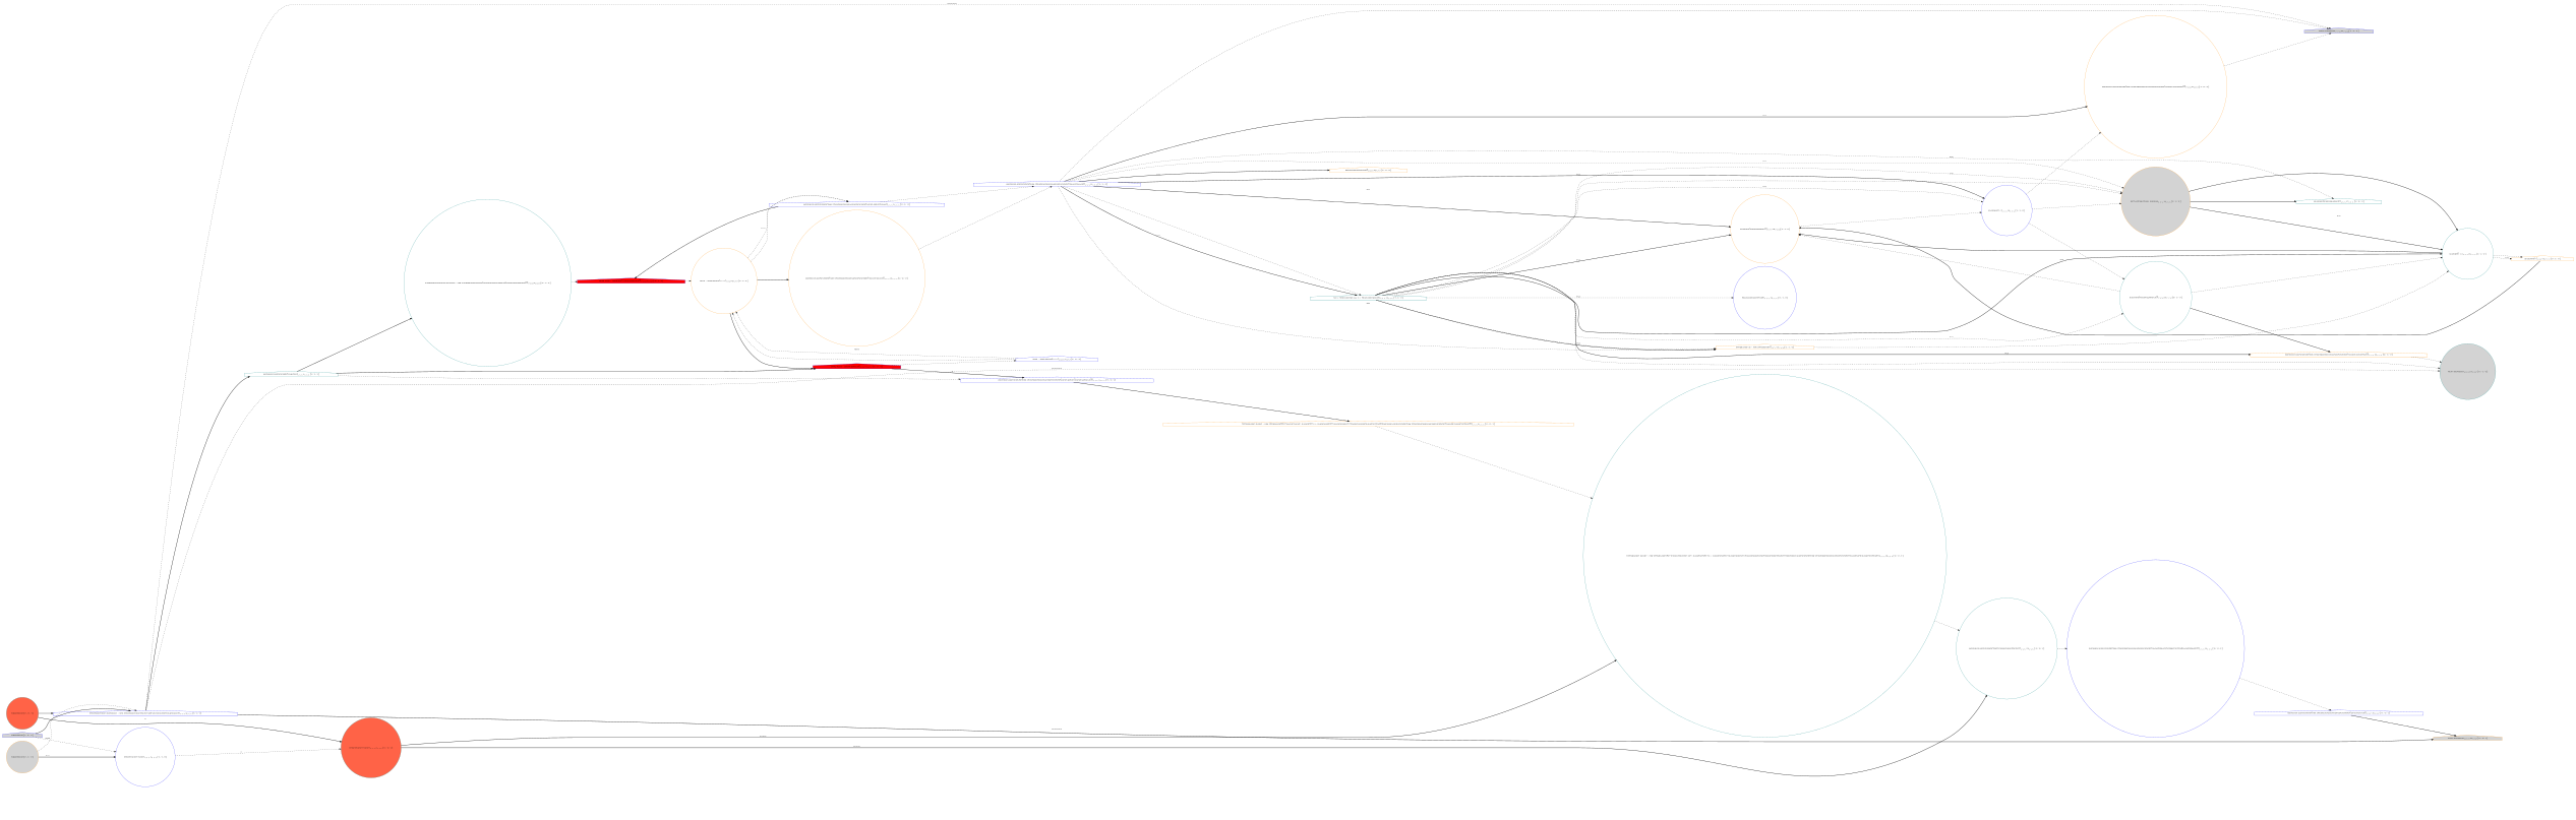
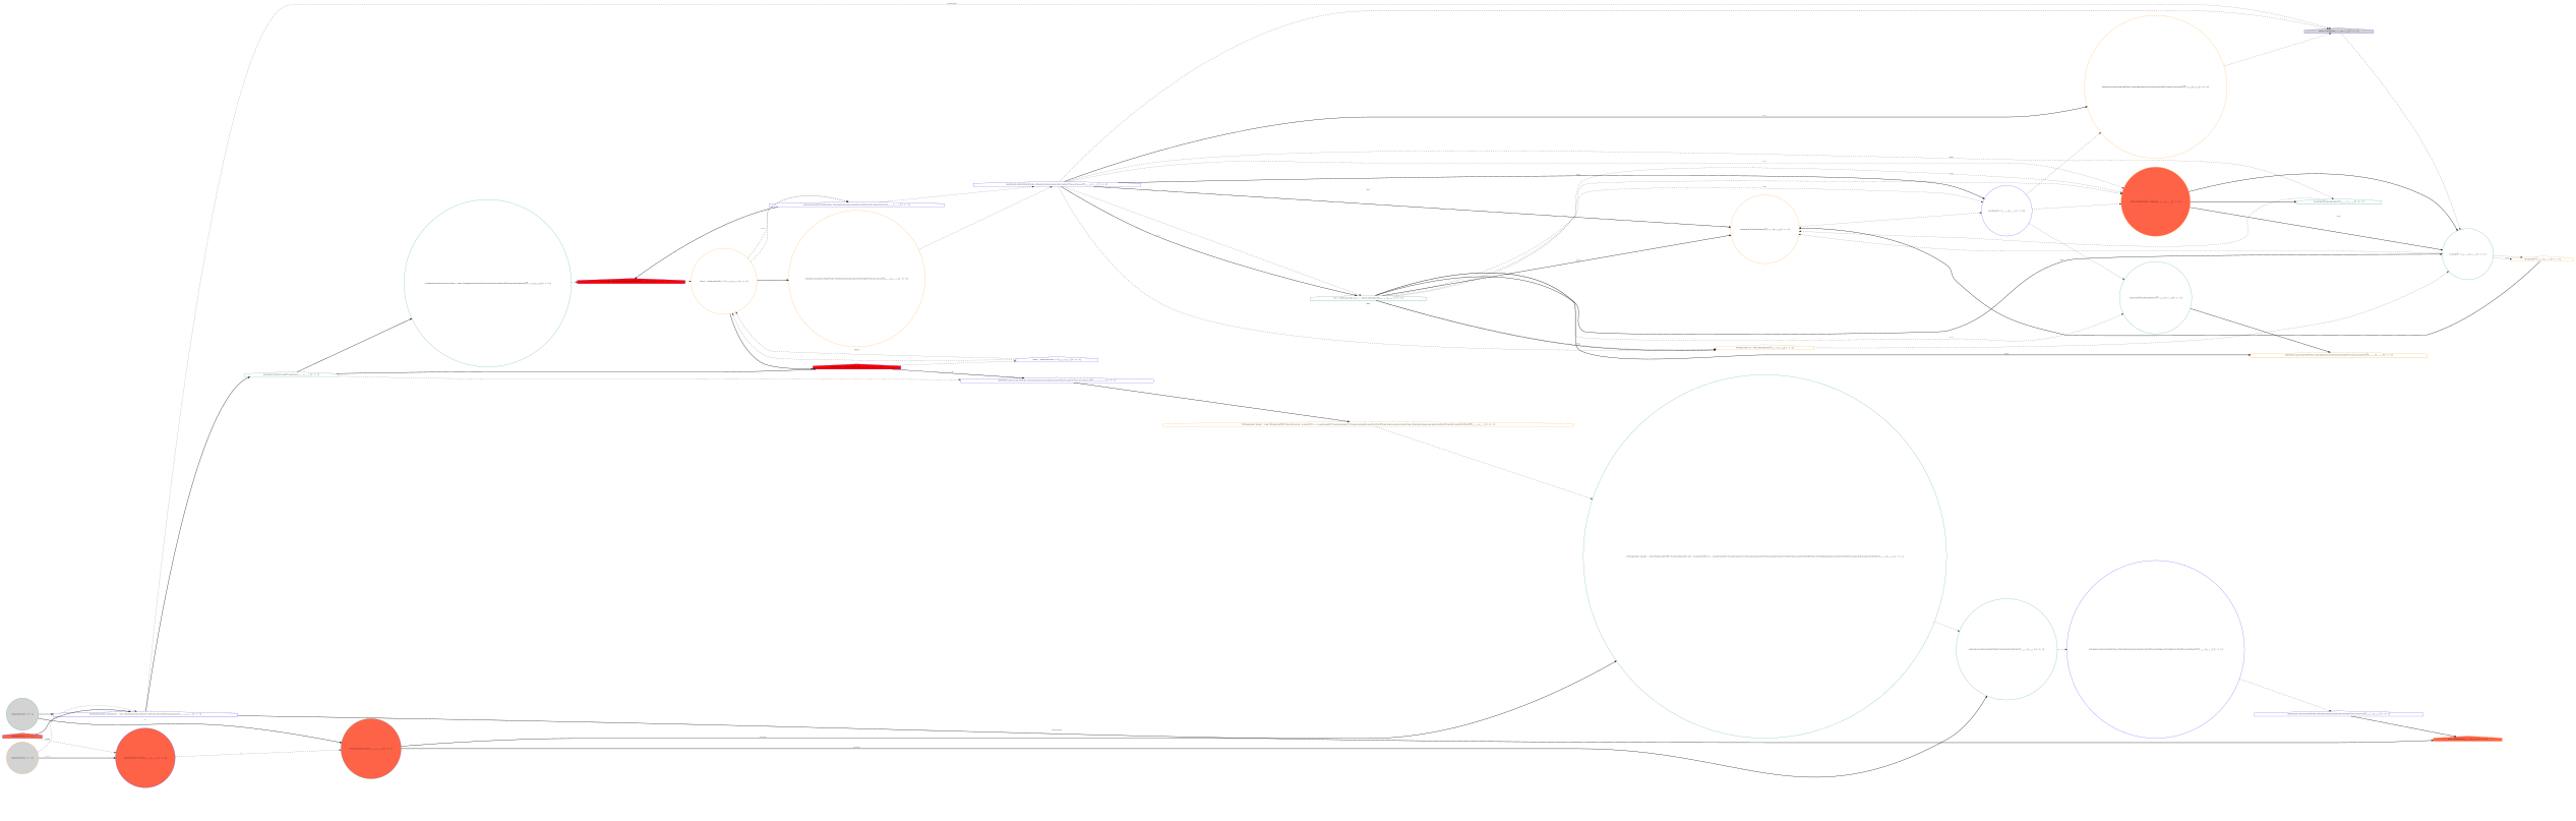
  digraph {
    fontname="Comic Neue"
    rankdir=LR
    node [color=blue fillcolor=white fontname="Comic Neue" shape=house style=filled]
    edge [fontname="Comic Neue" style=dashed]
    n1 [color=teal label="ModifiableSolrParams mParams = new ModifiableSolrParams(SolrParams.toMultiMap(params.toNamedList()))@@@5@@@['0', '1', '0']" shape=circle]
    n2 [fillcolor=red label="String value = String.join(\",\",param.getValue())@@@7@@@['0', '1', '0']"]
    n3 [color=darkorange label="value = value.replace(\"\"\",\"\\\"\")@@@8@@@['1', '1', '0']" shape=circle]
    n4 [color=teal label="sb.append(mapping.getValue())@@@20@@@['0', '1', '0']" shape=circle]
    n5 [color=teal label="sb.length() > 0@@@15@@@['1', '1', '0']" shape=circle]
    n6 [color=darkorange label="expression.addParameter(new StreamExpressionNamedParameter(\"aliases\",sb.toString()))@@@22@@@['0', '1', '0']"]
    n7 [color=darkorange label="sb.append(mapping.getKey())@@@18@@@['1', '1', '0']" shape=circle]
    n8 [color=darkorange label="sb.append(\",\")@@@16@@@['0', '1', '0']"]
-   n9 [color=teal fillcolor=lightgray label="return expression@@@24@@@['0', '1', '0']" shape=circle]
-   n10 [color=darkorange fillcolor=lightgray label="Entry<String,String> mapping@@@14@@@['1', '1', '0']" shape=circle]
+   n10 [color=darkorange fillcolor=tomato label="Entry<String,String> mapping@@@14@@@['1', '1', '0']" shape=circle]
    n11 [color=teal label="sb.append(mapping.getKey())@@@17@@@['1', '0', '0']"]
    n12 [color=darkorange label="expression.addParameter(new StreamExpressionNamedParameter(\"zkHost\",zkHost))@@@10@@@['1', '0', '0']" shape=circle]
    n13 [label="expression.addParameter(new StreamExpressionNamedParameter(param.getKey(),value))@@@9@@@['0', '1', '0']"]
    n14 [fillcolor=red label="String value = param.getValue()@@@6@@@['1', '0', '0']"]
    n15 [label="expression.addParameter(new StreamExpressionNamedParameter(\"zkHost\",zkHost))@@@11@@@['1', '1', '0']"]
    n16 [label="value = value.replace(\"\"\",\"\\\"\")@@@7@@@['1', '0', '0']"]
    n17 [label="expression.addParameter(new StreamExpressionNamedParameter(param.getKey(),param.getValue()))@@@6@@@['0', '0', '1']"]
-   n18 [color=darkorange fillcolor=lightgray label="return expression@@@33@@@['0', '0', '1']"]
+   n18 [color=darkorange fillcolor=tomato label="return expression@@@33@@@['0', '0', '1']"]
    n19 [label="expression.addParameter(new StreamExpressionNamedParameter(\"bucketSizeLimit\",Integer.toString(bucketSizeLimit)))@@@31@@@['0', '0', '1']" shape=circle]
    n20 [label="expression.addParameter(new StreamExpressionNamedParameter(\"zkHost\",zkHost))@@@32@@@['0', '0', '1']"]
    n21 [color=darkorange label="expression.addParameter(new StreamExpressionNamedParameter(\"aliases\",sb.toString()))@@@21@@@['1', '0', '0']" shape=circle]
    n22 [fillcolor=lightgray label="return expression@@@23@@@['1', '0', '0']"]
    n23 [color=teal label="null != fieldMappings && 0 != fieldMappings.size()@@@12@@@['1', '1', '0']"]
    n24 [color=darkorange label="StringBuilder sb = new StringBuilder()@@@13@@@['1', '1', '0']"]
    n25 [label="sb.append(\"=\")@@@19@@@['1', '1', '0']" shape=circle]
-   n26 [color=darkorange label="fieldMappings.entrySet()@@@13@@@['1', '0', '0']"]
-   n27 [label="fieldMappings.entrySet()@@@14@@@['0', '1', '0']" shape=circle]
    n28 [label="StreamExpression expression = new StreamExpression(factory.getFunctionName(this.getClass()))@@@3@@@['1', '1', '1']"]
    n29 [color=teal label="expression.addParameter(collection)@@@4@@@['1', '1', '1']"]
    n30 [color=teal label="expression.addParameter(metric.toExpression(factory))@@@29@@@['0', '0', '1']" shape=circle]
    n31 [color=darkorange label="{StringBuilder builder = new StringBuilder()for (Bucket bucket : buckets){if (0 != builder.length()) {builder.append(\",\")}builder.append(bucket.toString())}expression.addParameter(new StreamExpressionNamedParameter(\"buckets\",builder.toString()))}@@@8@@@['0', '0', '1']"]
    n32 [color=teal label="{StringBuilder builder = new StringBuilder()for (FieldComparator sort : bucketSorts){if (0 != builder.length()) {builder.append(\",\")}builder.append(sort.toExpression(factory))}expression.addParameter(new StreamExpressionNamedParameter(\"bucketSorts\",builder.toString()))}@@@18@@@['0', '0', '1']" shape=circle]
    n33 [color=darkorange fillcolor=lightgray label="toExpression['0', '1', '0']" shape=circle]
-   n34 [label="StreamFactory factory@@@2@@@['1', '1', '0']" shape=circle]
+   n34 [fillcolor=tomato label="StreamFactory factory@@@2@@@['1', '1', '0']" shape=circle]
    n35 [color=teal fillcolor=tomato label="StreamFactory factory@@@2@@@['0', '0', '1']" shape=circle]
-   n36 [color=teal fillcolor=tomato label="toExpression['0', '0', '1']" shape=circle]
-   n37 [fillcolor=lightgray label="toExpression['1', '0', '0']"]
+   n36 [color=teal fillcolor=lightgray label="toExpression['0', '0', '1']" shape=circle]
+   n37 [fillcolor=tomato label="toExpression['1', '0', '0']"]
    n1 -> n2
    n2 -> n3
    n3 -> n12 [style=bold]
    n3 -> n13 [label=value]
    n3 -> n13
    n3 -> n14 [style=bold]
-   n4 -> n5
+   n22 -> n5
    n4 -> n6 [style=bold]
-   n5 -> n7 [style=bold]
+   n5 -> n7
    n5 -> n8 [label=true]
    n5 -> n8
-   n6 -> n9
    n7 -> n25
    n8 -> n7 [style=bold]
    n10 -> n5 [label=true style=bold]
    n10 -> n5 [style=bold]
    n10 -> n11 [style=bold]
-   n4 -> n7
+   n11 -> n7
    n12 -> n15
    n13 -> n2 [style=bold]
    n13 -> n15
    n14 -> n16
    n14 -> n17 [label=0 style=bold]
    n15 -> n7 [label=true style=bold]
    n15 -> n10 [label=true]
    n15 -> n11 [label=true]
    n15 -> n21 [label=true style=bold]
    n15 -> n22
    n15 -> n23 [label=true style=bold]
    n15 -> n23
    n15 -> n24 [label=true]
    n15 -> n25 [label=true style=bold]
-   n15 -> n26 [label=true style=bold]
    n16 -> n3 [label=value]
    n16 -> n3
    n17 -> n31 [style=bold]
    n19 -> n20
    n20 -> n18 [style=bold]
    n21 -> n22
    n23 -> n4 [label=true]
    n23 -> n5 [label=true style=bold]
    n23 -> n6 [label=true style=bold]
    n23 -> n7 [label=true style=bold]
-   n23 -> n9
    n23 -> n10
    n23 -> n10 [label=true]
    n23 -> n24 [label=true]
    n23 -> n24 [style=bold]
    n23 -> n25 [label=true]
-   n23 -> n27 [label=true]
    n24 -> n5
    n25 -> n4
    n25 -> n10
    n25 -> n21
-   n28 -> n9 [label=expression]
    n28 -> n18 [label=expression style=bold]
    n28 -> n22 [label=expression]
    n28 -> n29 [style=bold]
    n29 -> n1 [style=bold]
    n29 -> n14 [style=bold]
    n29 -> n17
    n30 -> n19
    n31 -> n32
    n32 -> n30
    n33 -> n28
    n33 -> n34 [label=true style=bold]
    n34 -> n35 [label=3]
    n35 -> n30 [label=factory style=bold]
    n35 -> n32 [label=factory style=bold]
    n36 -> n28 [style=bold]
    n36 -> n35 [label=0 style=bold]
    n37 -> n28 [style=bold]
    n37 -> n34 [label=value]
  }
